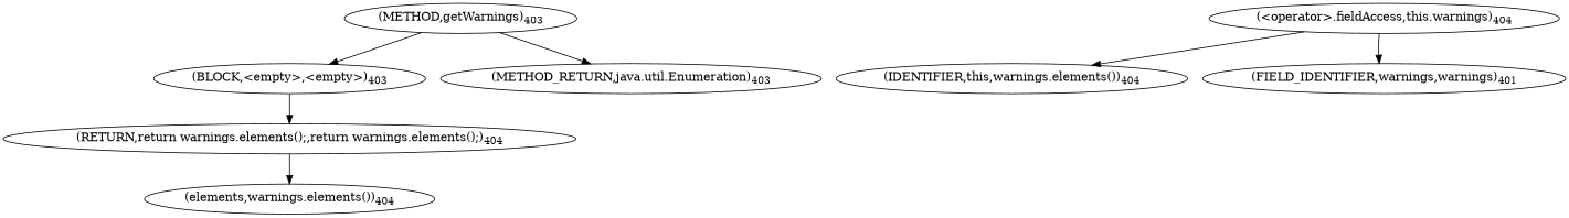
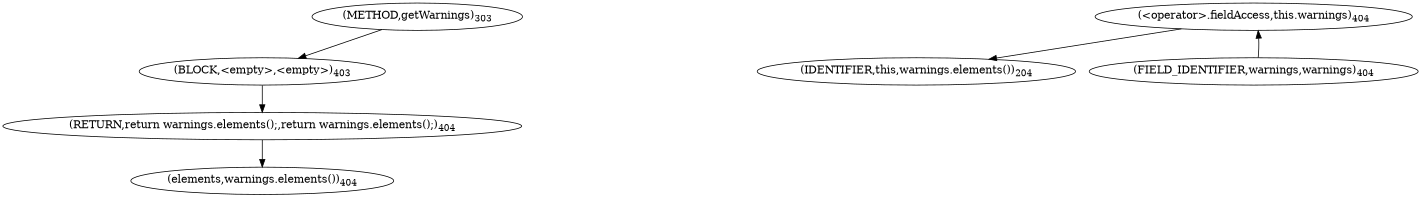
  digraph {
-   n1 [label=<(METHOD,getWarnings)<SUB>403</SUB>>]
+   n1 [label=<(METHOD,getWarnings)<SUB>303</SUB>>]
    n2 [label=<(BLOCK,&lt;empty&gt;,&lt;empty&gt;)<SUB>403</SUB>>]
-   n3 [label=<(METHOD_RETURN,java.util.Enumeration)<SUB>403</SUB>>]
    n4 [label=<(RETURN,return warnings.elements();,return warnings.elements();)<SUB>404</SUB>>]
    n5 [label=<(elements,warnings.elements())<SUB>404</SUB>>]
    n6 [label=<(&lt;operator&gt;.fieldAccess,this.warnings)<SUB>404</SUB>>]
-   n7 [label=<(IDENTIFIER,this,warnings.elements())<SUB>404</SUB>>]
-   n8 [label=<(FIELD_IDENTIFIER,warnings,warnings)<SUB>401</SUB>>]
+   n7 [label=<(IDENTIFIER,this,warnings.elements())<SUB>204</SUB>>]
+   n8 [label=<(FIELD_IDENTIFIER,warnings,warnings)<SUB>404</SUB>>]
    n1 -> n2
-   n1 -> n3
    n2 -> n4
    n4 -> n5
    n6 -> n7
-   n6 -> n8
+   n8 -> n6
  }
